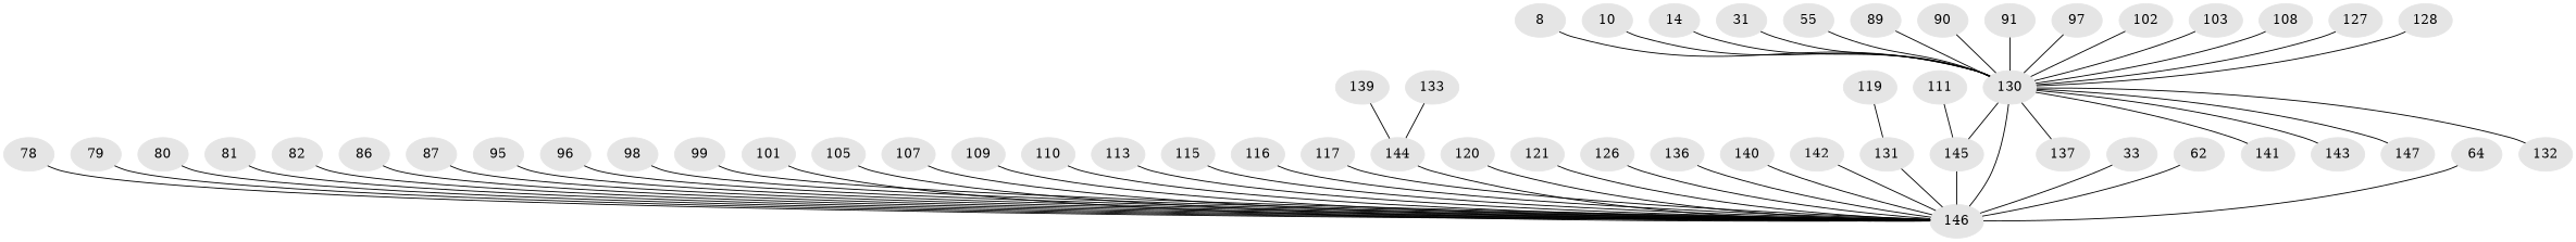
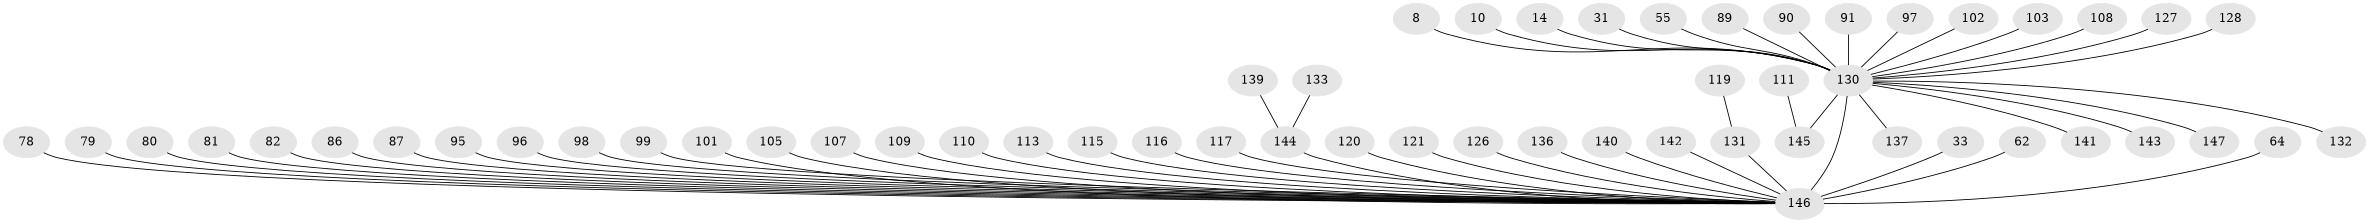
  graph {
    node [color=gray90 style=filled]
    130 [super="+18+93+88+122+118"]
    146 [super="+123+41+138+73+49+134+6+26+27+29+43+51+53+56+58+60"]
    145 [super="+21+65+24+44+20+45+47+75"]
    132
    137 [super="+135"]
    141 [super="+112"]
    143
    147
    8
    10
    14
    31
    33
    55 [super="+40"]
    62
    64
    78
    79
    80 [super="+68+72"]
    81 [super="+12+38+74+77"]
    82
    86
    87 [super="+57"]
    89
    90
    91
    95
    96
    97 [super="+71"]
    98 [super="+63"]
    99
    101
    102
    103
    105
    107
    108 [super="+59"]
    109
    110
    111
    113
    115
    116
    117
    119
    131
    120
    121
    126 [super="+124"]
    127
    128 [super="+106"]
    144 [super="+92+76"]
    133
    136
    139
    140
    142
    130 -- 146 [weight=38]
    130 -- 145
    130 -- 132
    130 -- 137
    130 -- 141
    130 -- 143
    130 -- 147
-   145 -- 146 [weight=6]
    8 -- 130
    10 -- 130
    14 -- 130
    31 -- 130
    33 -- 146 [weight=2]
    55 -- 130
    62 -- 146
    64 -- 146
    78 -- 146
    79 -- 146 [weight=2]
    80 -- 146 [weight=4]
    81 -- 146
    82 -- 146
    86 -- 146
    87 -- 146
    89 -- 130
    90 -- 130
    91 -- 130
    95 -- 146
    96 -- 146 [weight=2]
    97 -- 130 [weight=2]
    98 -- 146 [weight=2]
    99 -- 146
    101 -- 146
    102 -- 130
    103 -- 130
    105 -- 146
    107 -- 146
    108 -- 130
    109 -- 146
    110 -- 146
    111 -- 145
    113 -- 146
    115 -- 146
    116 -- 146
    117 -- 146
    119 -- 131
    131 -- 146
    120 -- 146
    121 -- 146 [weight=2]
    126 -- 146 [weight=2]
    127 -- 130
    128 -- 130
    144 -- 146 [weight=8]
    133 -- 144
    136 -- 146
    139 -- 144
    140 -- 146
    142 -- 146
  }
